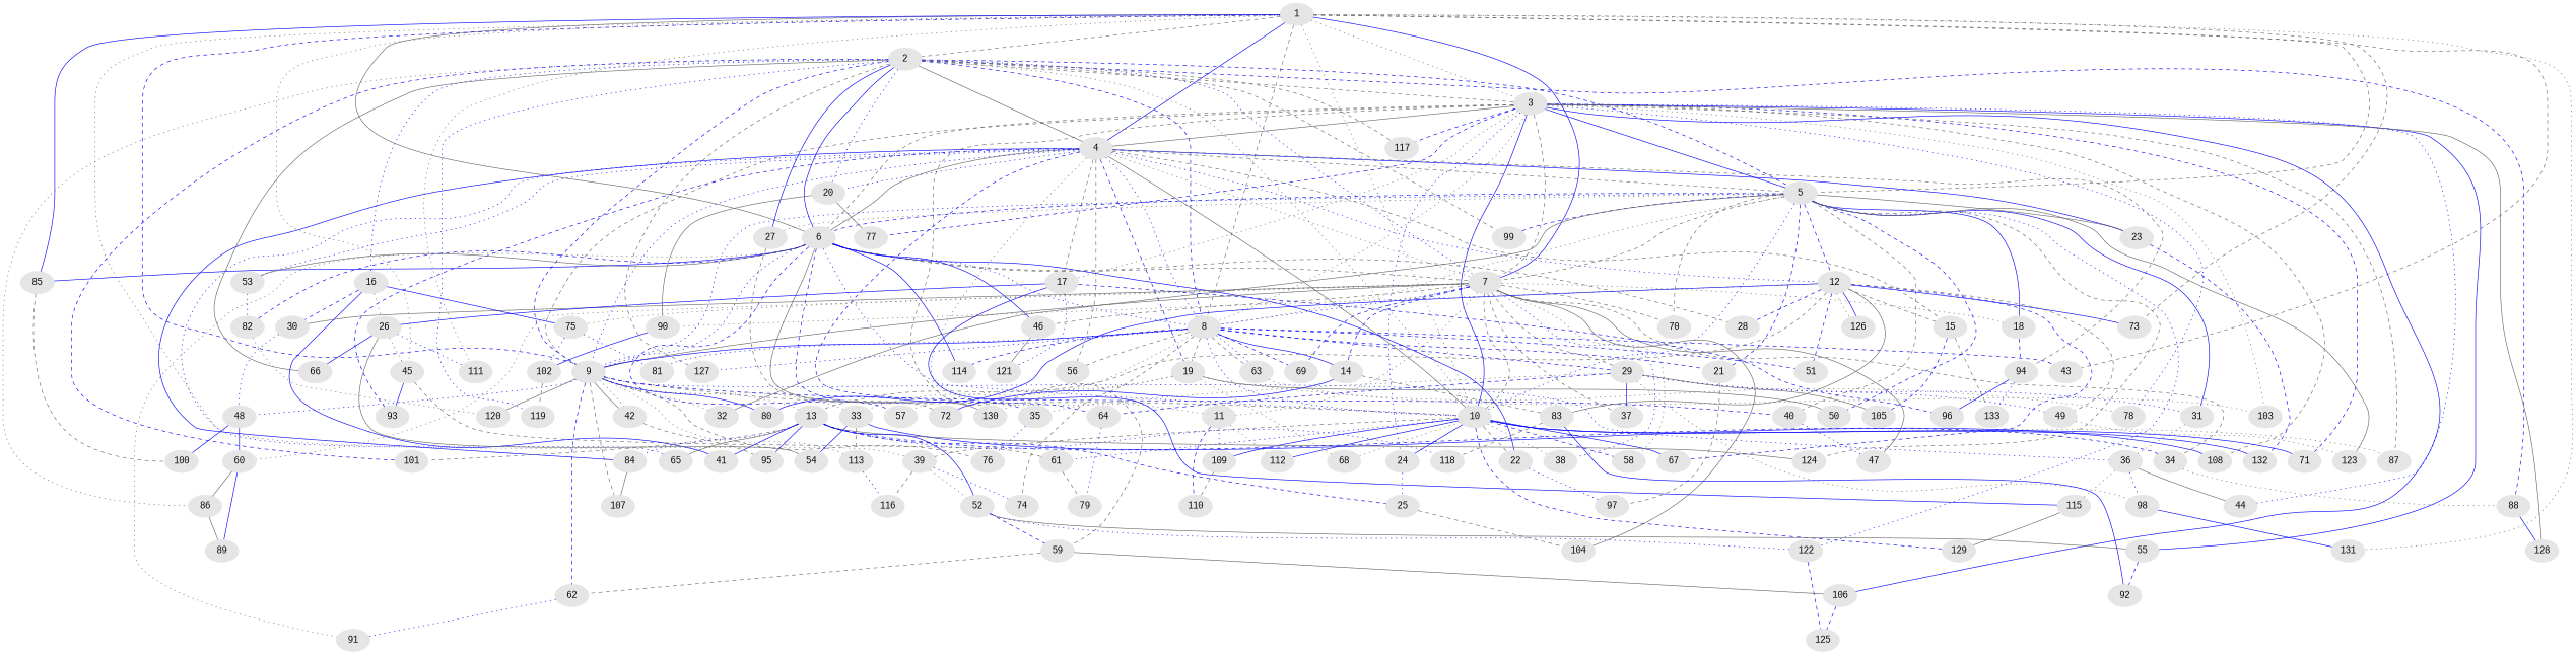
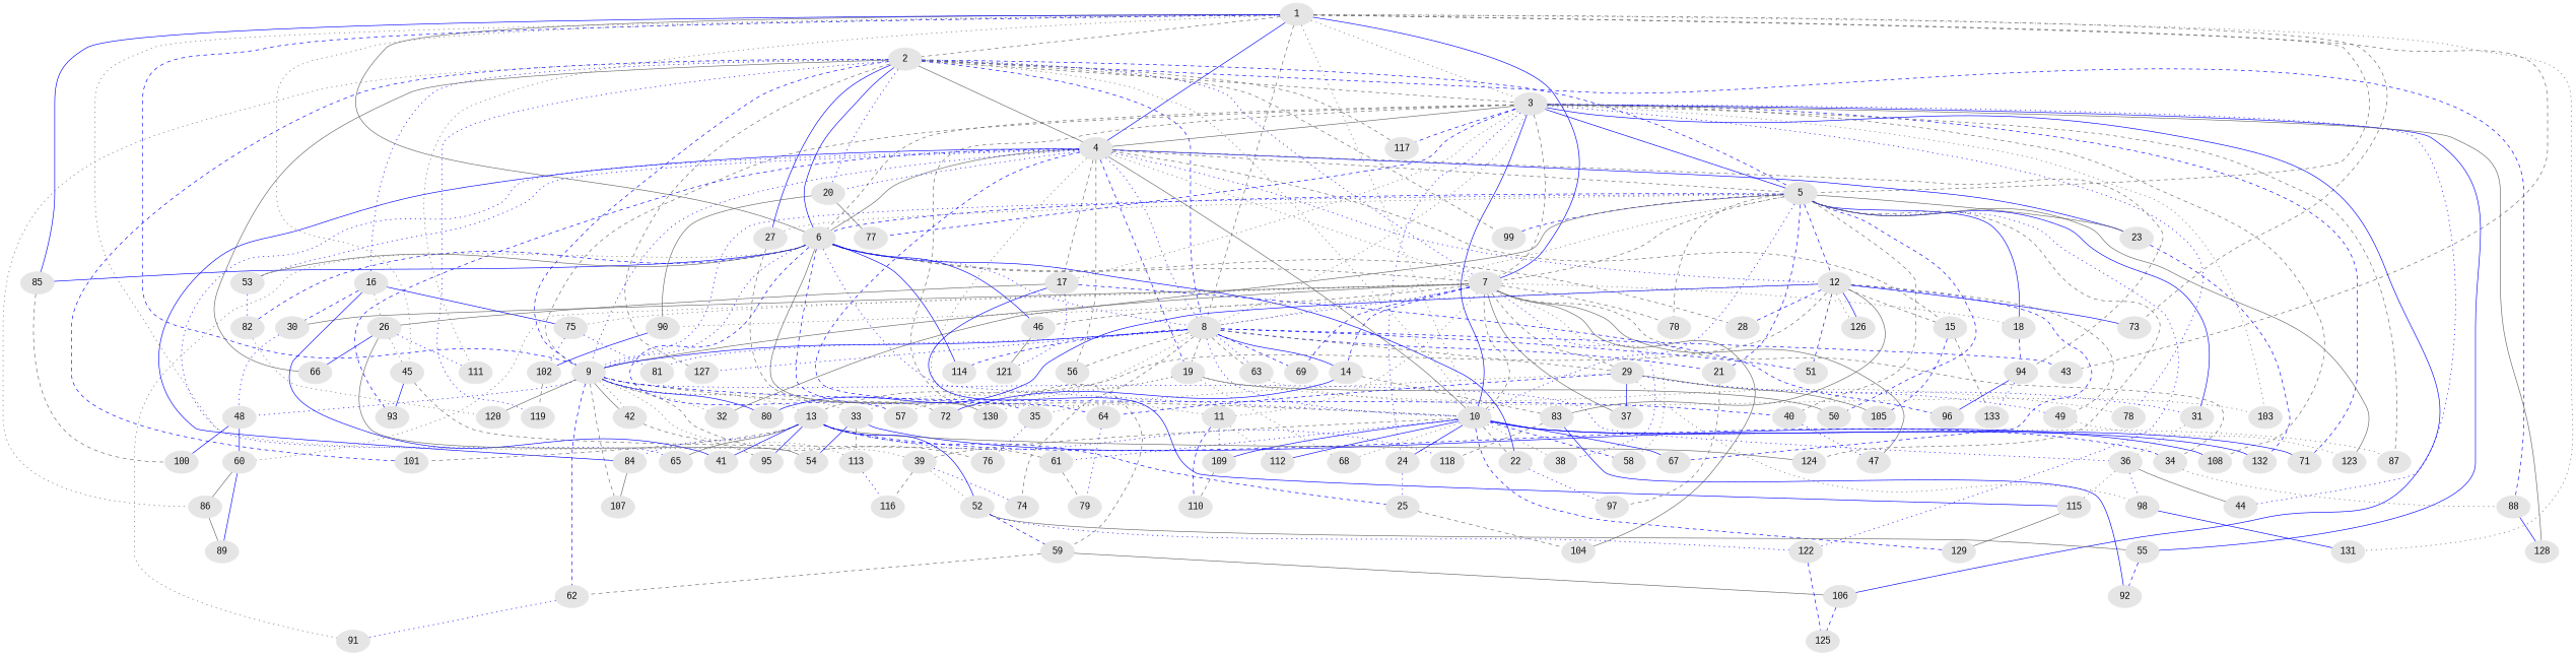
  graph {
    fontname="Liberation Mono"
    node [color=gray90 fontname="Liberation Mono" style=filled]
    edge [color=blue fontname="Liberation Mono" style=dashed]
    1
    2
    3
    4
    5
    6
    7
    8
    9
    10
    39
    43
    45
    73
    85
    111
    131
    16
    20
    27
    66
    86
    88
    99
    101
    117
    119
    127
    17
    24
    44
    55
    59
    71
    77
    78
    87
    103
    106
    108
    128
    11
    12
    15
    19
    23
    53
    56
    64
    65
    84
    93
    94
    18
    21
    31
    32
    40
    50
    70
    122
    123
    124
    22
    28
    35
    46
    57
    82
    91
    114
    130
    14
    29
    30
    34
    37
    38
    47
    58
    60
    69
    75
    104
    33
    51
    63
    74
    81
    13
    36
    42
    48
    62
    76
    80
    107
    113
    120
    61
    67
    68
    109
    112
    129
    132
    52
    116
    100
    41
    26
    90
    72
    89
    96
    115
    121
    25
    92
    125
    110
    49
    83
    126
    105
    133
    79
    97
    98
    102
    54
    95
    118
    1 -- 2 [color=gray40]
    1 -- 3 [color=gray40 style=dotted]
    1 -- 4 [style=solid]
    1 -- 5 [color=gray40]
    1 -- 6 [color=gray40 style=solid]
    1 -- 7 [style=solid]
    1 -- 8 [color=gray40]
    1 -- 9
    1 -- 10 [color=gray40 style=dotted]
    1 -- 39 [color=gray40 style=dotted]
    1 -- 43 [color=gray40]
    1 -- 45 [color=gray40 style=dotted]
    1 -- 73 [color=gray40]
    1 -- 85 [style=solid]
    1 -- 111 [color=gray40 style=dotted]
    1 -- 131 [color=gray40 style=dotted]
    2 -- 3 [color=gray40]
    2 -- 4 [color=gray40 style=solid]
    2 -- 5
    2 -- 6 [style=solid]
    2 -- 7 [style=dotted]
    2 -- 8
    2 -- 9
    2 -- 10 [color=gray40 style=dotted]
    2 -- 16 [style=dotted]
    2 -- 20 [style=dotted]
    2 -- 27 [style=solid]
    2 -- 66 [color=gray40 style=solid]
    2 -- 86 [color=gray40 style=dotted]
    2 -- 88
    2 -- 99 [color=gray40]
    2 -- 101
    2 -- 117 [color=gray40]
    2 -- 119 [style=dotted]
    2 -- 127 [color=gray40]
    3 -- 4 [color=gray40 style=solid]
    3 -- 5 [style=solid]
    3 -- 6 [color=gray40]
    3 -- 7 [color=gray40]
    3 -- 8 [color=gray40 style=dotted]
    3 -- 9 [color=gray40]
    3 -- 10 [style=solid]
    3 -- 117
    3 -- 17 [color=gray40 style=dotted]
    3 -- 24 [style=dotted]
    3 -- 44 [style=dotted]
    3 -- 55 [style=solid]
    3 -- 59 [color=gray40]
    3 -- 71
    3 -- 77
    3 -- 78 [style=dotted]
    3 -- 87 [color=gray40]
    3 -- 103 [color=gray40 style=dotted]
    3 -- 106 [style=solid]
    3 -- 108 [color=gray40]
    3 -- 128 [color=gray40 style=solid]
    4 -- 5 [color=gray40]
    4 -- 6 [color=gray40 style=solid]
    4 -- 7 [color=gray40 style=dotted]
    4 -- 8 [style=dotted]
    4 -- 9 [style=dotted]
    4 -- 10 [color=gray40 style=solid]
    4 -- 20 [style=dotted]
    4 -- 17 [color=gray40]
    4 -- 11 [color=gray40 style=dotted]
    4 -- 12 [style=dotted]
    4 -- 15 [color=gray40]
    4 -- 19
    4 -- 23 [style=solid]
    4 -- 53 [style=dotted]
    4 -- 56 [color=gray40]
    4 -- 64
    4 -- 65 [style=dotted]
    4 -- 84 [style=solid]
    4 -- 93
    4 -- 94 [color=gray40]
    5 -- 6
    5 -- 7 [color=gray40]
    5 -- 8 [color=gray40 style=dotted]
    5 -- 9 [style=dotted]
    5 -- 10 [style=dotted]
    5 -- 27 [color=gray40 style=dotted]
    5 -- 99
    5 -- 12
    5 -- 23 [color=gray40 style=solid]
    5 -- 18 [style=solid]
    5 -- 21
    5 -- 31 [style=solid]
    5 -- 32 [color=gray40 style=solid]
    5 -- 40 [color=gray40]
    5 -- 50
    5 -- 70 [color=gray40]
    5 -- 122 [style=dotted]
    5 -- 123 [color=gray40 style=solid]
    5 -- 124 [color=gray40]
    6 -- 7 [color=gray40]
    6 -- 8 [style=dotted]
    6 -- 9 [style=dotted]
    6 -- 10 [style=dotted]
    6 -- 85 [style=solid]
    6 -- 53 [color=gray40 style=solid]
    6 -- 22 [style=solid]
    6 -- 28 [color=gray40]
    6 -- 35
    6 -- 46 [style=solid]
    6 -- 57
    6 -- 82
    6 -- 91 [color=gray40 style=dotted]
    6 -- 114 [style=solid]
    6 -- 130 [color=gray40 style=solid]
    7 -- 8 [style=dotted]
    7 -- 9 [color=gray40 style=solid]
    7 -- 10 [color=gray40]
    7 -- 11 [color=gray40 style=dotted]
    7 -- 18 [color=gray40 style=dotted]
    7 -- 70 [color=gray40]
    7 -- 46 [color=gray40]
    7 -- 14
    7 -- 29 [color=gray40]
    7 -- 30 [color=gray40 style=solid]
    7 -- 34 [color=gray40]
-   7 -- 37 [color=gray40]
+   7 -- 37 [color=gray40 style=solid]
    7 -- 38 [style=dotted]
    7 -- 47 [color=gray40 style=solid]
    7 -- 58 [color=gray40 style=dotted]
    7 -- 60 [color=gray40 style=dotted]
    7 -- 69
    7 -- 75 [color=gray40 style=dotted]
    7 -- 104 [color=gray40 style=solid]
    8 -- 9 [style=solid]
    8 -- 10 [style=dotted]
    8 -- 43
    8 -- 127 [style=dotted]
    8 -- 19 [color=gray40]
    8 -- 56 [color=gray40]
    8 -- 21
    8 -- 114
    8 -- 14 [style=solid]
-   8 -- 29
+   8 -- 29 [color=gray40]
    8 -- 69
    8 -- 33 [color=gray40 style=dotted]
    8 -- 51
    8 -- 63 [color=gray40]
    8 -- 63 [style=dotted]
    8 -- 74 [color=gray40]
    8 -- 81 [style=dotted]
    9 -- 10 [color=gray40]
    9 -- 32 [color=gray40 style=dotted]
    9 -- 40
    9 -- 33 [color=gray40 style=dotted]
    9 -- 13 [color=gray40 style=dotted]
    9 -- 36 [style=dotted]
    9 -- 42 [color=gray40 style=solid]
    9 -- 42 [color=gray40 style=dotted]
    9 -- 48 [style=dotted]
    9 -- 62
    9 -- 76 [color=gray40]
    9 -- 80 [style=solid]
    9 -- 107 [color=gray40]
    9 -- 113 [color=gray40 style=dotted]
    9 -- 120 [color=gray40 style=solid]
    10 -- 39 [color=gray40]
    10 -- 24 [style=solid]
    10 -- 71 [style=solid]
    10 -- 87 [color=gray40 style=dotted]
    10 -- 22 [color=gray40]
    10 -- 38 [color=gray40 style=dotted]
    10 -- 58
    10 -- 61 [style=dotted]
    10 -- 67 [style=solid]
    10 -- 68 [color=gray40 style=dotted]
    10 -- 109 [style=solid]
    10 -- 112 [style=solid]
    10 -- 129
    10 -- 132 [style=solid]
    39 -- 74 [style=dotted]
    39 -- 52 [color=gray40 style=dotted]
    39 -- 116 [color=gray40]
    45 -- 93 [style=solid]
    45 -- 61 [color=gray40]
    85 -- 100 [color=gray40]
    16 -- 30
    16 -- 75 [style=solid]
    16 -- 41 [style=solid]
    16 -- 26 [color=gray40 style=dotted]
    20 -- 77 [color=gray40 style=solid]
    20 -- 90 [color=gray40 style=solid]
    27 -- 72 [color=gray40]
    86 -- 89 [color=gray40 style=solid]
    88 -- 128 [style=solid]
-   17 -- 26 [style=solid]
+   17 -- 26 [color=gray40 style=solid]
    17 -- 96
    17 -- 115 [style=solid]
    17 -- 121 [style=dotted]
    24 -- 25 [style=dotted]
    55 -- 92
    59 -- 106 [color=gray40 style=solid]
    59 -- 62 [color=gray40]
    106 -- 125
    11 -- 109 [style=dotted]
    11 -- 112 [color=gray40 style=dotted]
    11 -- 110
    12 -- 73 [style=solid]
    12 -- 15 [color=gray40]
    12 -- 28
    12 -- 51
    12 -- 13 [color=gray40]
    12 -- 80 [style=solid]
    12 -- 67
    12 -- 90 [color=gray40 style=dotted]
    12 -- 49 [color=gray40]
    12 -- 83 [color=gray40 style=solid]
    12 -- 126 [color=gray40 style=dotted]
    12 -- 126 [style=solid]
    15 -- 105
    15 -- 133 [color=gray40]
    19 -- 78 [color=gray40 style=dotted]
    19 -- 50 [color=gray40 style=solid]
    19 -- 57 [color=gray40 style=dotted]
    19 -- 130 [color=gray40 style=dotted]
    19 -- 68 [color=gray40 style=dotted]
    23 -- 132
    53 -- 82 [style=dotted]
    64 -- 79 [style=dotted]
    84 -- 107 [color=gray40 style=solid]
    94 -- 96 [style=solid]
    94 -- 133 [style=dotted]
    18 -- 94
    21 -- 97 [color=gray40]
    31 -- 36 [color=gray40 style=dotted]
    40 -- 47 [style=dotted]
    122 -- 125
    22 -- 97 [style=dotted]
    35 -- 76 [style=dotted]
    46 -- 121 [color=gray40 style=solid]
    82 -- 120 [color=gray40 style=dotted]
    14 -- 72 [style=solid]
    14 -- 83 [color=gray40]
    29 -- 64
    29 -- 31 [style=dotted]
    29 -- 35 [color=gray40 style=dotted]
    29 -- 37 [style=solid]
    29 -- 49 [style=dotted]
    29 -- 105 [color=gray40 style=solid]
    29 -- 98 [color=gray40 style=dotted]
    30 -- 48 [style=dotted]
    34 -- 88 [color=gray40 style=dotted]
    60 -- 86 [color=gray40 style=solid]
    60 -- 89 [style=solid]
    75 -- 81 [style=dotted]
    75 -- 102 [style=dotted]
    33 -- 108 [style=solid]
    33 -- 113 [color=gray40]
    33 -- 54 [style=solid]
    63 -- 103 [color=gray40 style=dotted]
    13 -- 101 [color=gray40]
    13 -- 65 [color=gray40 style=solid]
    13 -- 84 [style=dotted]
    13 -- 124 [color=gray40 style=solid]
    13 -- 34
    13 -- 52 [style=solid]
    13 -- 41 [style=solid]
    13 -- 25
    13 -- 95 [style=solid]
    13 -- 118 [style=dotted]
    36 -- 44 [color=gray40 style=solid]
    36 -- 115 [color=gray40 style=dotted]
    36 -- 98 [style=dotted]
    42 -- 95 [color=gray40]
    48 -- 60 [style=solid]
    48 -- 100 [style=solid]
    62 -- 91 [style=dotted]
    113 -- 116 [style=dotted]
    61 -- 79 [color=gray40]
    109 -- 110 [color=gray40]
    52 -- 55 [color=gray40 style=solid]
    52 -- 59
    52 -- 122 [style=dotted]
    26 -- 45 [color=gray40 style=dotted]
    26 -- 111 [style=dotted]
    26 -- 66 [style=solid]
    26 -- 54 [color=gray40 style=solid]
    90 -- 102 [style=solid]
    115 -- 129 [color=gray40 style=solid]
    25 -- 104 [color=gray40]
    49 -- 123 [color=gray40 style=dotted]
    83 -- 92 [style=solid]
    83 -- 118 [color=gray40]
    98 -- 131 [style=solid]
    102 -- 119 [color=gray40]
  }
